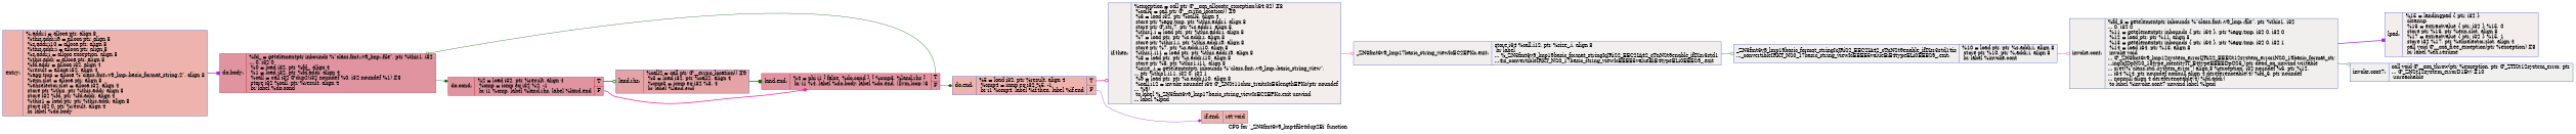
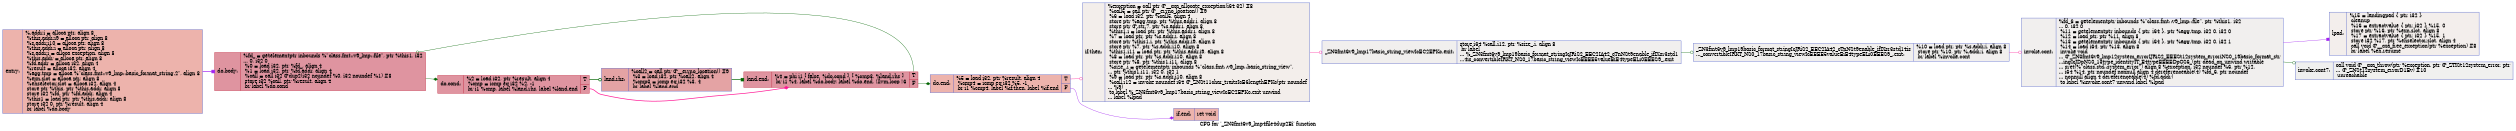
  digraph {
    fontname="DejaVu Serif"
    label="CFG for '_ZN3fmt6v9_lmp4file4dup2Ei' function"
    rankdir=LR
    node [color="#3d50c3ff" fillcolor="#d6524470" fontname="DejaVu Serif" shape=record style=filled]
    edge [arrowhead=odot color=darkgreen fontname="DejaVu Serif" style=solid]
    n1 [label="{entry:\l|  %.addr.i = alloca ptr, align 8\l  %this.addr.i9 = alloca ptr, align 8\l  %s.addr.i10 = alloca ptr, align 8\l  %this.addr.i = alloca ptr, align 8\l  %s.addr.i = alloca exception, align 8\l  %this.addr = alloca ptr, align 8\l  %fd.addr = alloca i32, align 4\l  %result = alloca i32, align 4\l  %agg.tmp = alloca %\"class.fmt::v9_lmp::basic_format_string.2\", align 8\l  %exn.slot = alloca ptr, align 8\l  %ehselector.slot = alloca i32, align 4\l  store ptr %this, ptr %this.addr, align 8\l  store i32 %fd, ptr %fd.addr, align 4\l  %this1 = load ptr, ptr %this.addr, align 8\l  store i32 0, ptr %result, align 4\l  br label %do.body\l}"]
    n2 [color="#b70d28ff" fillcolor="#b70d2870" label="{do.body:\l|  %fd_ = getelementptr inbounds %\"class.fmt::v9_lmp::file\", ptr %this1, i32\l... 0, i32 0\l  %0 = load i32, ptr %fd_, align 4\l  %1 = load i32, ptr %fd.addr, align 4\l  %call = call i32 @dup2(i32 noundef %0, i32 noundef %1) #8\l  store i32 %call, ptr %result, align 4\l  br label %do.cond\l}"]
    n3 [color="#b70d28ff" fillcolor="#b70d2870" label="{do.cond:\l|  %2 = load i32, ptr %result, align 4\l  %cmp = icmp eq i32 %2, -1\l  br i1 %cmp, label %land.rhs, label %land.end\l|{<s0>T|<s1>F}}"]
    n4 [fillcolor="#c32e3170" label="{land.rhs:\l|  %call2 = call ptr @__errno_location() #9\l  %3 = load i32, ptr %call2, align 4\l  %cmp3 = icmp eq i32 %3, 4\l  br label %land.end\l}"]
    n5 [color="#b70d28ff" fillcolor="#b70d2870" label="{land.end:\l|  %4 = phi i1 [ false, %do.cond ], [ %cmp3, %land.rhs ]\l  br i1 %4, label %do.body, label %do.end, !llvm.loop !6\l|{<s0>T|<s1>F}}"]
    n6 [label="{do.end:\l|  %5 = load i32, ptr %result, align 4\l  %cmp4 = icmp eq i32 %5, -1\l  br i1 %cmp4, label %if.then, label %if.end\l|{<s0>T|<s1>F}}"]
    n7 [fillcolor="#e5d8d170" label="{if.then:\l|  %exception = call ptr @__cxa_allocate_exception(i64 32) #8\l  %call5 = call ptr @__errno_location() #9\l  %6 = load i32, ptr %call5, align 4\l  store ptr %agg.tmp, ptr %this.addr.i, align 8\l  store ptr @.str.7, ptr %s.addr.i, align 8\l  %this1.i = load ptr, ptr %this.addr.i, align 8\l  %7 = load ptr, ptr %s.addr.i, align 8\l  store ptr %this1.i, ptr %this.addr.i9, align 8\l  store ptr %7, ptr %s.addr.i10, align 8\l  %this1.i11 = load ptr, ptr %this.addr.i9, align 8\l  %8 = load ptr, ptr %s.addr.i10, align 8\l  store ptr %8, ptr %this1.i11, align 8\l  %size_.i = getelementptr inbounds %\"class.fmt::v9_lmp::basic_string_view\",\l... ptr %this1.i11, i32 0, i32 1\l  %9 = load ptr, ptr %s.addr.i10, align 8\l  %call.i12 = invoke noundef i64 @_ZNSt11char_traitsIcE6lengthEPKc(ptr noundef\l... %9)\l          to label %_ZN3fmt6v9_lmp17basic_string_viewIcEC2EPKc.exit unwind\l... label %lpad\l}"]
    n8 [label="{if.end:\l|  ret void\l}"]
    n9 [fillcolor="#e0dbd870" label="{_ZN3fmt6v9_lmp17basic_string_viewIcEC2EPKc.exit:\l|  store i64 %call.i12, ptr %size_.i, align 8\l  br label\l... %_ZN3fmt6v9_lmp19basic_format_stringIcJRiS2_EEC2IA42_cTnNSt9enable_ifIXsr3std1\l...4is_convertibleIRKT_NS0_17basic_string_viewIcEEEE5valueEiE4typeELi0EEES9_.exit\l}"]
    n10 [fillcolor="#e0dbd870" label="{_ZN3fmt6v9_lmp19basic_format_stringIcJRiS2_EEC2IA42_cTnNSt9enable_ifIXsr3std14is\l..._convertibleIRKT_NS0_17basic_string_viewIcEEEE5valueEiE4typeELi0EEES9_.exit:\l|  %10 = load ptr, ptr %s.addr.i, align 8\l  store ptr %10, ptr %.addr.i, align 8\l  br label %invoke.cont\l}"]
    n11 [fillcolor="#e3d9d370" label="{lpad:\l|  %15 = landingpad \{ ptr, i32 \}\l          cleanup\l  %16 = extractvalue \{ ptr, i32 \} %15, 0\l  store ptr %16, ptr %exn.slot, align 8\l  %17 = extractvalue \{ ptr, i32 \} %15, 1\l  store i32 %17, ptr %ehselector.slot, align 4\l  call void @__cxa_free_exception(ptr %exception) #8\l  br label %eh.resume\l}"]
    n12 [fillcolor="#e0dbd870" label="{invoke.cont:\l|  %fd_6 = getelementptr inbounds %\"class.fmt::v9_lmp::file\", ptr %this1, i32\l... 0, i32 0\l  %11 = getelementptr inbounds \{ ptr, i64 \}, ptr %agg.tmp, i32 0, i32 0\l  %12 = load ptr, ptr %11, align 8\l  %13 = getelementptr inbounds \{ ptr, i64 \}, ptr %agg.tmp, i32 0, i32 1\l  %14 = load i64, ptr %13, align 8\l  invoke void\l... @_ZN3fmt6v9_lmp12system_errorIJRiS2_EEESt12system_erroriNS0_19basic_format_str\l...ingIcJDpNS0_13type_identityIT_E4typeEEEEDpOS6_(ptr dead_on_unwind writable\l... sret(%\"class.std::system_error\") align 8 %exception, i32 noundef %6, ptr %12,\l... i64 %14, ptr noundef nonnull align 4 dereferenceable(4) %fd_6, ptr noundef\l... nonnull align 4 dereferenceable(4) %fd.addr)\l          to label %invoke.cont7 unwind label %lpad\l}"]
    n13 [fillcolor="#dedcdb70" label="{invoke.cont7:\l|  call void @__cxa_throw(ptr %exception, ptr @_ZTISt12system_error, ptr\l... @_ZNSt12system_errorD1Ev) #10\l  unreachable\l}"]
    n1 -> n2 [arrowhead=box color=purple style=bold]
    n2 -> n3 [arrowhead=diamond]
    n3 -> n4 [style=bold tailport=s0]
    n3 -> n5 [arrowhead=diamond color=deeppink style=bold tailport=s1]
    n4 -> n5 [arrowhead=box style=bold]
    n5 -> n2 [tailport=s0]
    n5 -> n6 [arrowhead=diamond tailport=s1]
-   n6 -> n7 [color=deeppink style=bold tailport=s0]
+   n6 -> n7 [color=deeppink tailport=s0]
    n6 -> n8 [arrowhead=diamond color=purple tailport=s1]
    n7 -> n9 [color=deeppink]
    n9 -> n10
    n10 -> n12 [color=deeppink]
-   n12 -> n11 [arrowhead=box color=purple style=bold]
+   n12 -> n11 [arrowhead=box color=purple]
    n12 -> n13
  }
